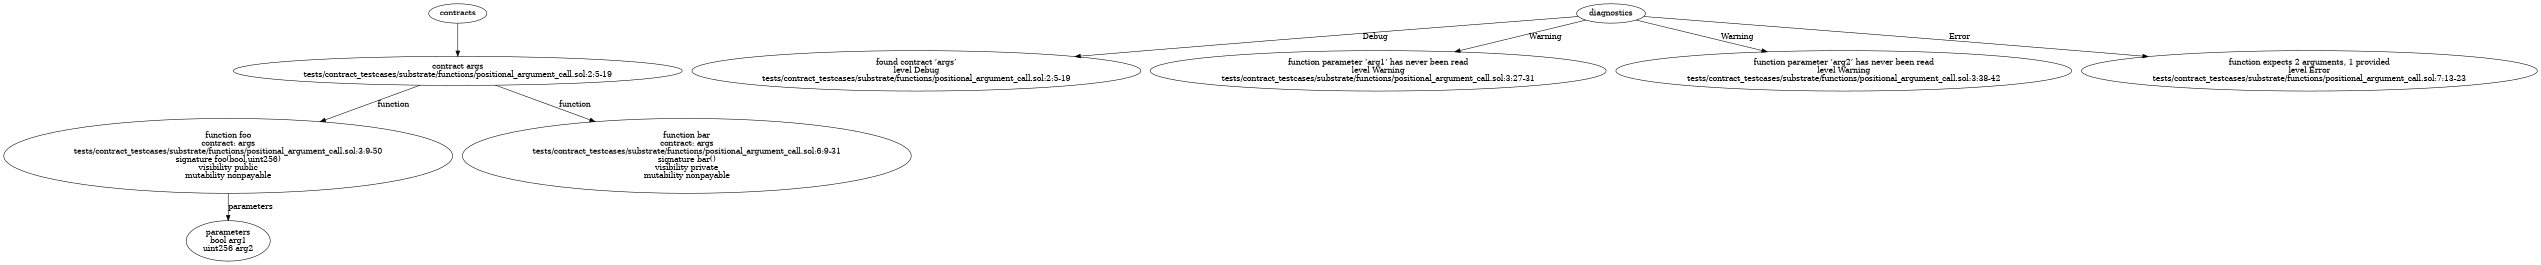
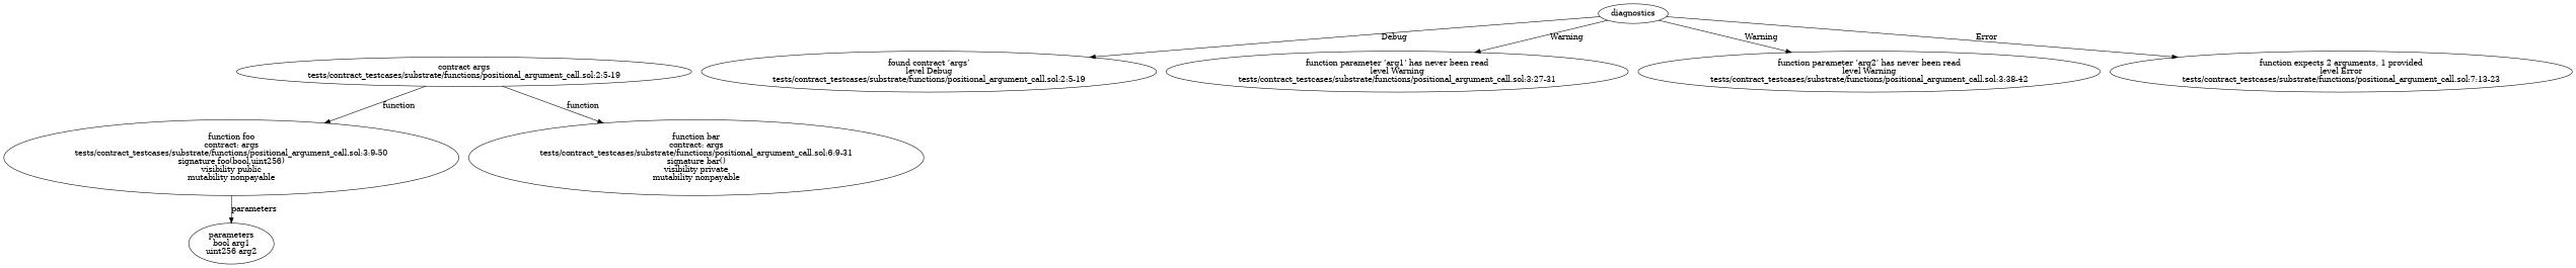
  strict digraph {
    n1 [label="contract args\ntests/contract_testcases/substrate/functions/positional_argument_call.sol:2:5-19"]
    n2 [label="function foo\ncontract: args\ntests/contract_testcases/substrate/functions/positional_argument_call.sol:3:9-50\nsignature foo(bool,uint256)\nvisibility public\nmutability nonpayable"]
    n3 [label="function bar\ncontract: args\ntests/contract_testcases/substrate/functions/positional_argument_call.sol:6:9-31\nsignature bar()\nvisibility private\nmutability nonpayable"]
    n4 [label="parameters\nbool arg1\nuint256 arg2"]
    n5 [label="found contract ‘args’\nlevel Debug\ntests/contract_testcases/substrate/functions/positional_argument_call.sol:2:5-19"]
    n6 [label="function parameter ‘arg1‘ has never been read\nlevel Warning\ntests/contract_testcases/substrate/functions/positional_argument_call.sol:3:27-31"]
    n7 [label="function parameter ‘arg2‘ has never been read\nlevel Warning\ntests/contract_testcases/substrate/functions/positional_argument_call.sol:3:38-42"]
    n8 [label="function expects 2 arguments, 1 provided\nlevel Error\ntests/contract_testcases/substrate/functions/positional_argument_call.sol:7:13-23"]
-   contracts
    diagnostics
    n1 -> n2 [label=function]
    n1 -> n3 [label=function]
    n2 -> n4 [label=parameters]
-   contracts -> n1
    diagnostics -> n5 [label=Debug]
    diagnostics -> n6 [label=Warning]
    diagnostics -> n7 [label=Warning]
    diagnostics -> n8 [label=Error]
  }
